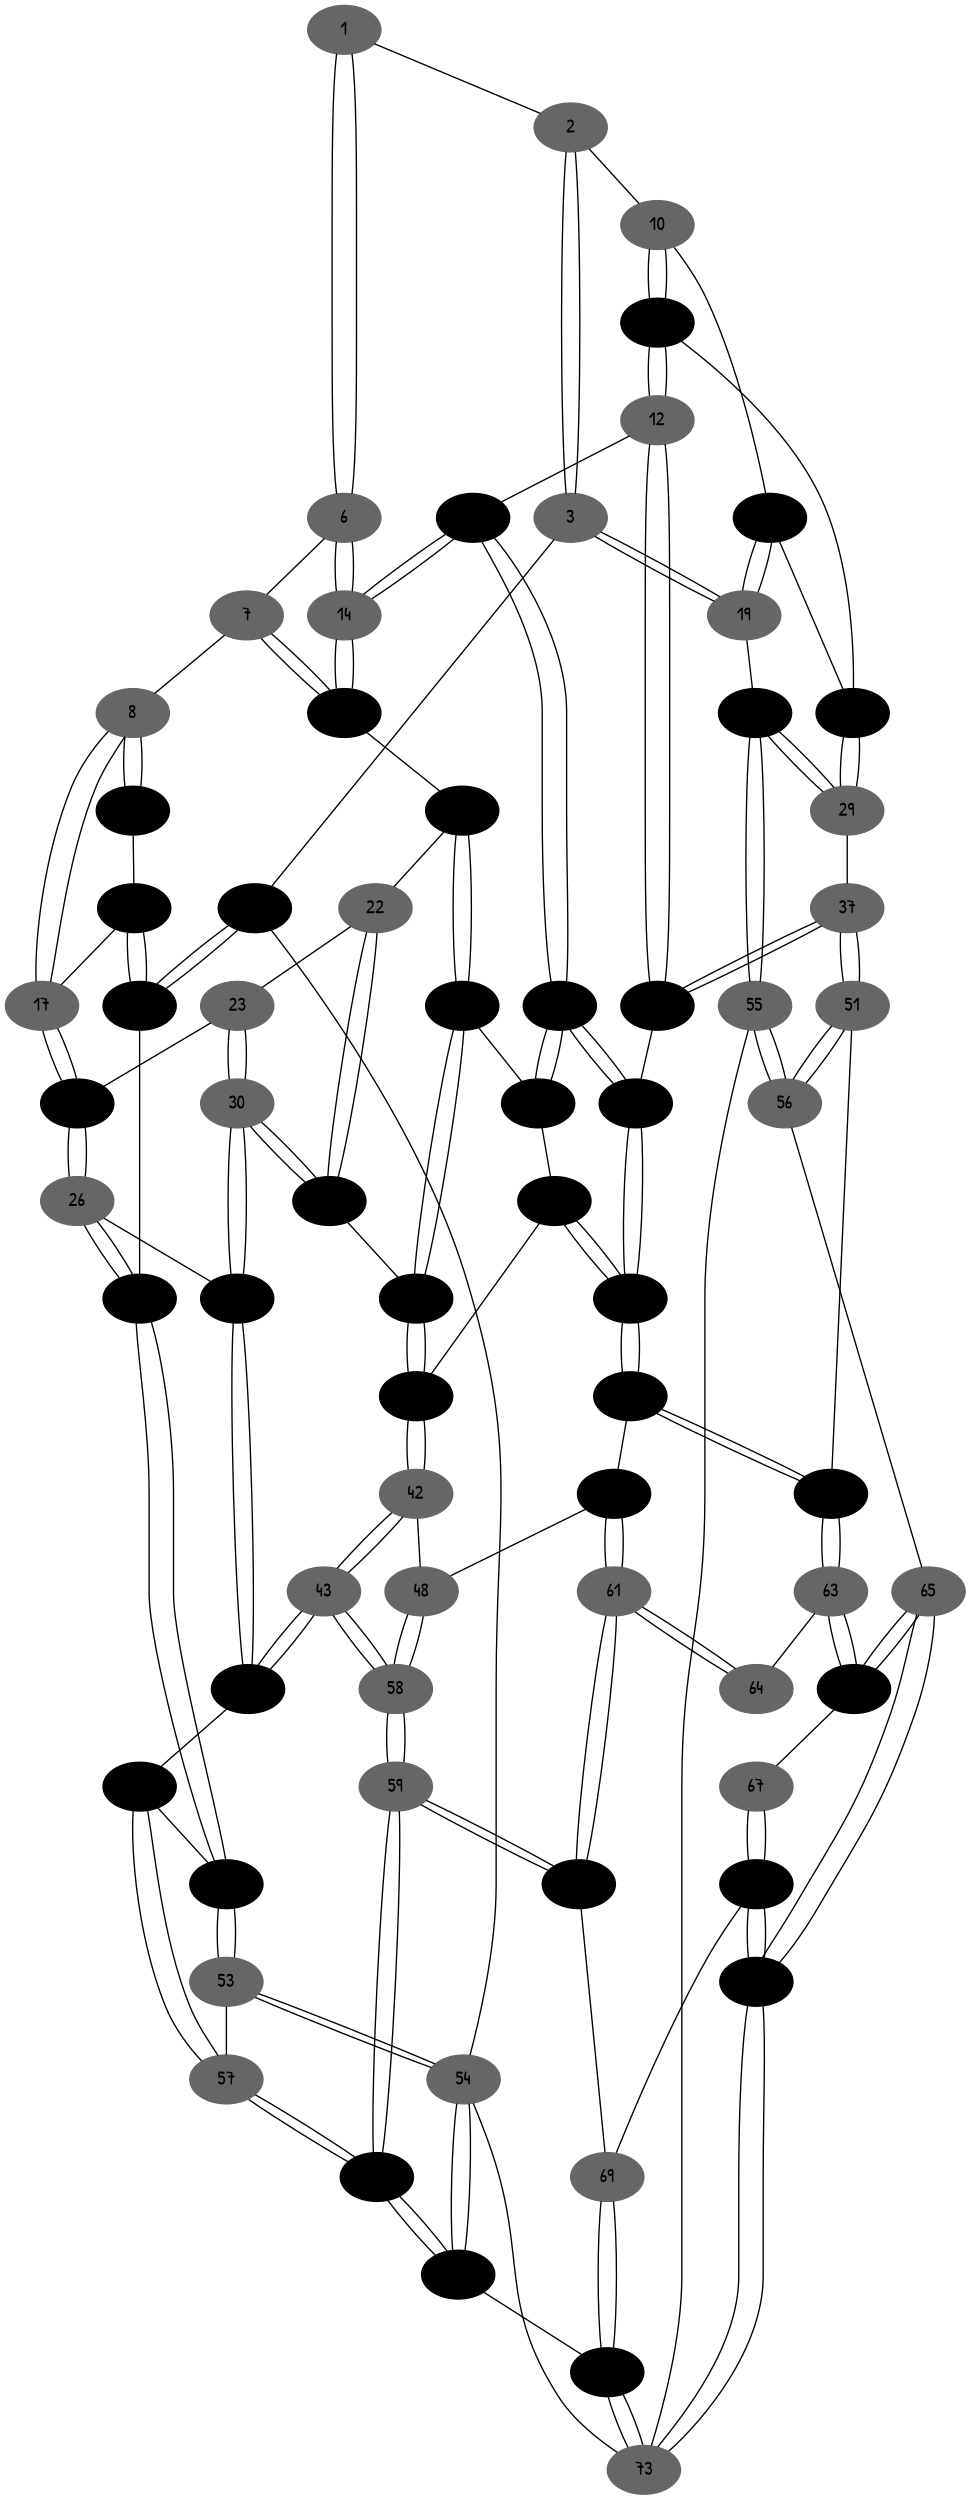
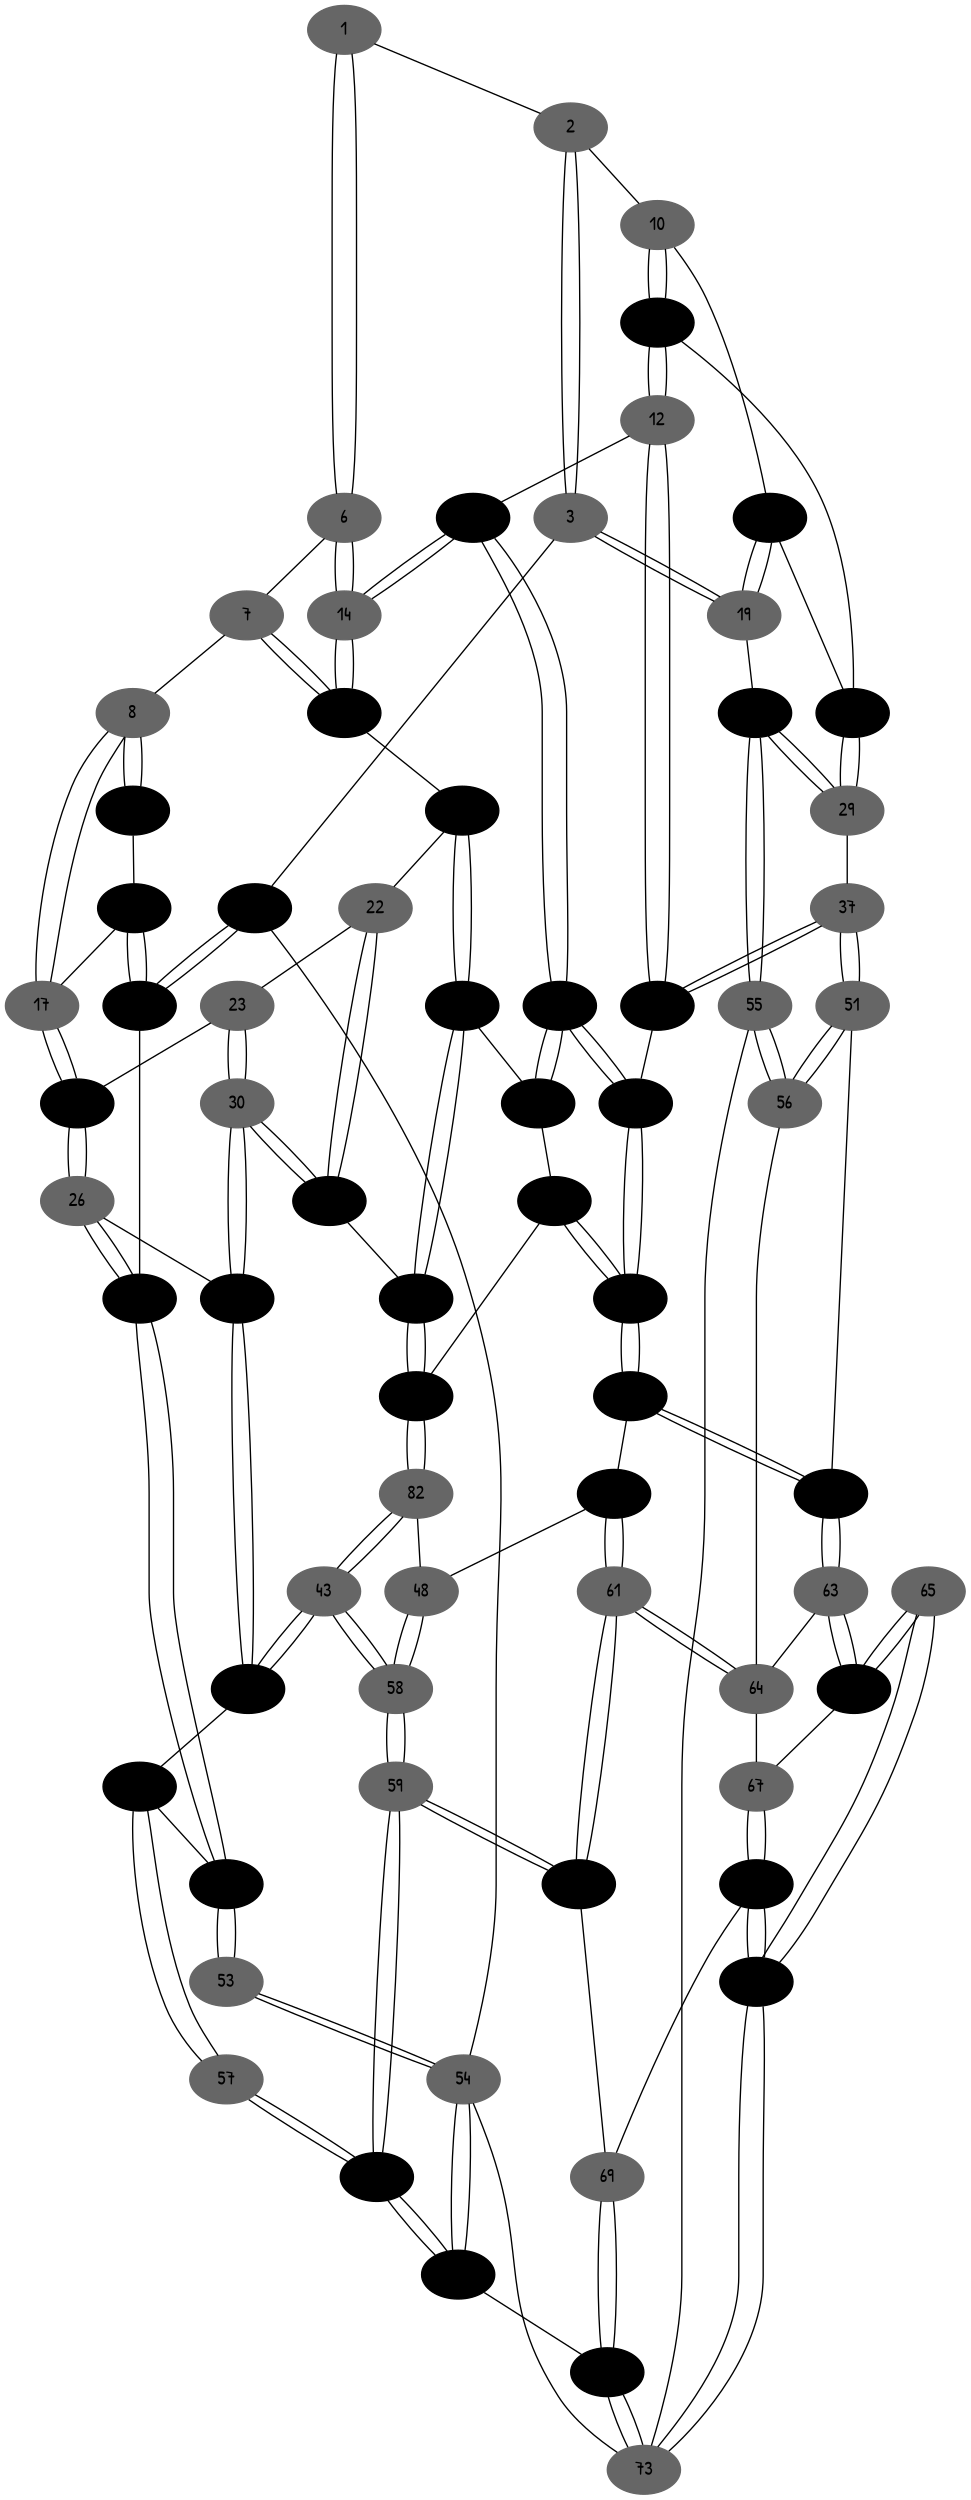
  graph {
    fontname="Patrick Hand"
    node [color=black fontname="Patrick Hand" style=filled]
    edge [fontname="Patrick Hand"]
    1 [color=gray40]
    2 [color=gray40]
    6 [color=gray40]
    3 [color=gray40]
    10 [color=gray40]
    7 [color=gray40]
    14 [color=gray40]
    4
    19 [color=gray40]
    11
    18
    16
    54 [color=gray40]
    28
    55 [color=gray40]
    56 [color=gray40]
    73 [color=gray40]
    27
    71
    9
    15
    8 [color=gray40]
    20
    17 [color=gray40]
    21
    24
    12 [color=gray40]
    25
    13
    38
    29 [color=gray40]
    35
    41
    36
    50
    26 [color=gray40]
    22 [color=gray40]
    33
    23 [color=gray40]
    32
    34
    30 [color=gray40]
    31
    37 [color=gray40]
    44
    53 [color=gray40]
    51 [color=gray40]
    49
    40
    39
-   42 [color=gray40]
+   42 [color=gray40 label=82]
    45
    52
    46
    43 [color=gray40]
    48 [color=gray40]
    58 [color=gray40]
    59 [color=gray40]
    57 [color=gray40]
    47
    61 [color=gray40]
    63 [color=gray40]
    62
    64 [color=gray40]
    60
    65 [color=gray40]
    66
    72
    70
    69 [color=gray40]
    67 [color=gray40]
    68
    1 -- 2
    1 -- 6
    1 -- 6
    2 -- 3
    2 -- 3
    2 -- 10
    6 -- 7
    6 -- 14
    6 -- 14
    3 -- 4
    3 -- 19
    3 -- 19
    10 -- 11
    10 -- 11
    10 -- 18
    7 -- 8
    7 -- 20
    7 -- 20
    14 -- 20
    14 -- 20
    4 -- 16
    4 -- 16
    4 -- 54
    19 -- 28
    11 -- 12
    11 -- 12
    11 -- 25
    18 -- 19
    18 -- 19
    18 -- 25
    16 -- 27
    54 -- 73
    54 -- 71
    54 -- 71
    28 -- 55
    28 -- 55
    28 -- 29
    28 -- 29
    55 -- 56
    55 -- 56
    55 -- 73
-   56 -- 65
+   56 -- 64
    27 -- 50
    27 -- 50
    71 -- 72
    9 -- 15
    15 -- 16
    15 -- 16
    15 -- 17
    8 -- 9
    8 -- 9
    8 -- 17
    8 -- 17
    20 -- 21
    17 -- 24
    17 -- 24
    21 -- 22
    21 -- 33
    21 -- 33
    24 -- 26
    24 -- 26
    12 -- 13
    12 -- 38
    12 -- 38
    25 -- 29
    25 -- 29
    13 -- 14
    13 -- 14
    13 -- 35
    13 -- 35
    38 -- 41
    29 -- 37
    35 -- 41
    35 -- 41
    35 -- 36
    35 -- 36
    41 -- 45
    41 -- 45
    36 -- 39
    50 -- 53
    50 -- 53
    26 -- 27
    26 -- 27
    26 -- 31
    22 -- 23
    22 -- 32
    22 -- 32
    33 -- 36
    33 -- 34
    33 -- 34
    23 -- 24
    23 -- 30
    23 -- 30
    32 -- 34
    34 -- 40
    34 -- 40
    30 -- 32
    30 -- 32
    30 -- 31
    30 -- 31
    31 -- 44
    31 -- 44
    37 -- 38
    37 -- 38
    37 -- 51
    37 -- 51
    44 -- 49
    53 -- 54
    53 -- 54
-   53 -- 57
    51 -- 56
    51 -- 56
    51 -- 52
    49 -- 50
    49 -- 57
    49 -- 57
    40 -- 42
    40 -- 42
    39 -- 40
    39 -- 45
    39 -- 45
    42 -- 43
    42 -- 43
    42 -- 48
    45 -- 46
    45 -- 46
    52 -- 63
    52 -- 63
    46 -- 52
    46 -- 52
    46 -- 47
    43 -- 44
    43 -- 44
    43 -- 58
    43 -- 58
    48 -- 58
    48 -- 58
    58 -- 59
    58 -- 59
    59 -- 62
    59 -- 62
    59 -- 60
    59 -- 60
    57 -- 60
    57 -- 60
    47 -- 48
    47 -- 61
    47 -- 61
    61 -- 62
    61 -- 62
    61 -- 64
    61 -- 64
    63 -- 64
    63 -- 66
    63 -- 66
    62 -- 69
+   64 -- 67
    60 -- 71
    60 -- 71
    65 -- 66
    65 -- 66
    65 -- 70
    65 -- 70
    66 -- 67
    72 -- 73
    72 -- 73
    70 -- 73
    70 -- 73
    69 -- 72
    69 -- 72
    67 -- 68
    67 -- 68
    68 -- 70
    68 -- 70
    68 -- 69
  }
